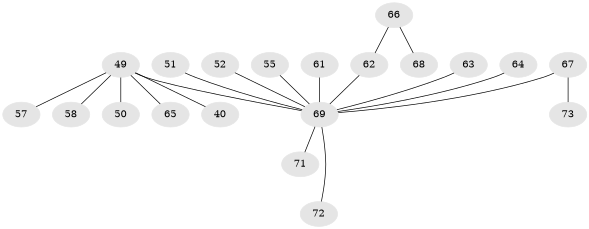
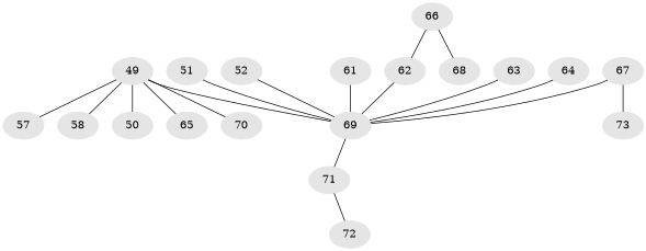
  graph {
    node [color=gray90 style=filled]
    49 [super="+48"]
    57
    58
    n4 [label=50]
    65
    69 [super="+5+11+20+41+18+21+36+27+44+24+38+53+40+43+54+45+50+59+47"]
-   70 [label=40]
+   70
    71 [super="+8+31"]
    72
    51
    52
-   55
    61
    62
    63
    64
    66 [super="+34"]
    68
    67
    73
    49 -- 57
    49 -- 58
    49 -- n4
    49 -- 65
    49 -- 69
    49 -- 70
    69 -- 71
-   69 -- 72
+   71 -- 72
    51 -- 69
    52 -- 69
-   55 -- 69
    61 -- 69
    62 -- 69
    63 -- 69
    64 -- 69
    66 -- 62
    66 -- 68
    67 -- 69
    67 -- 73
  }
